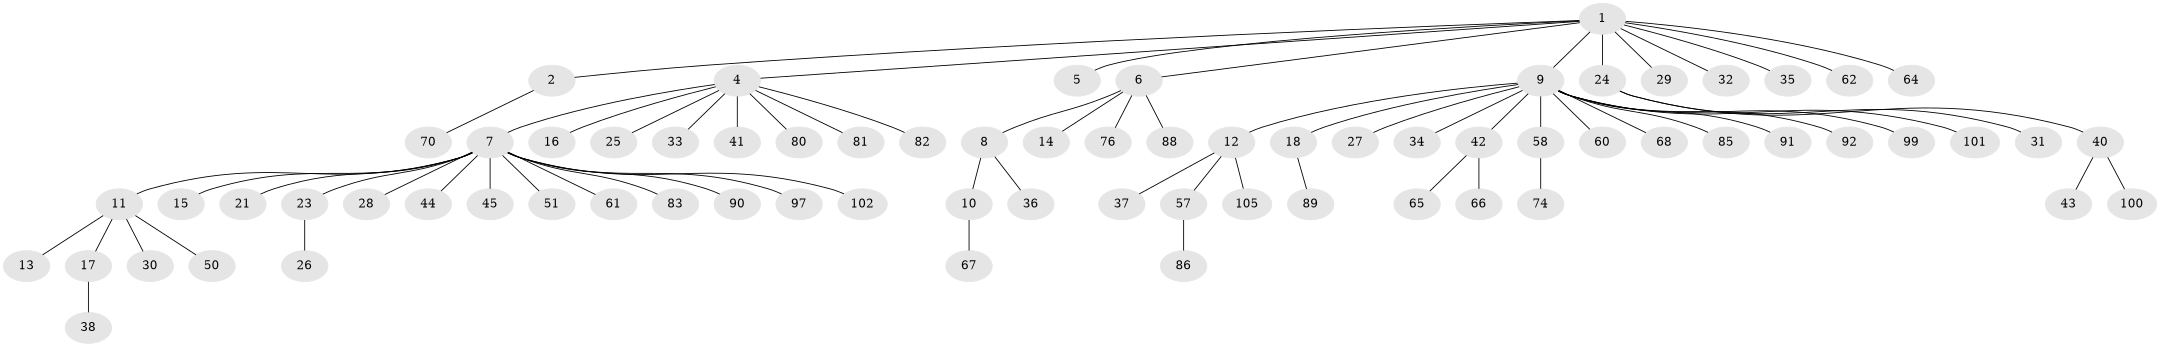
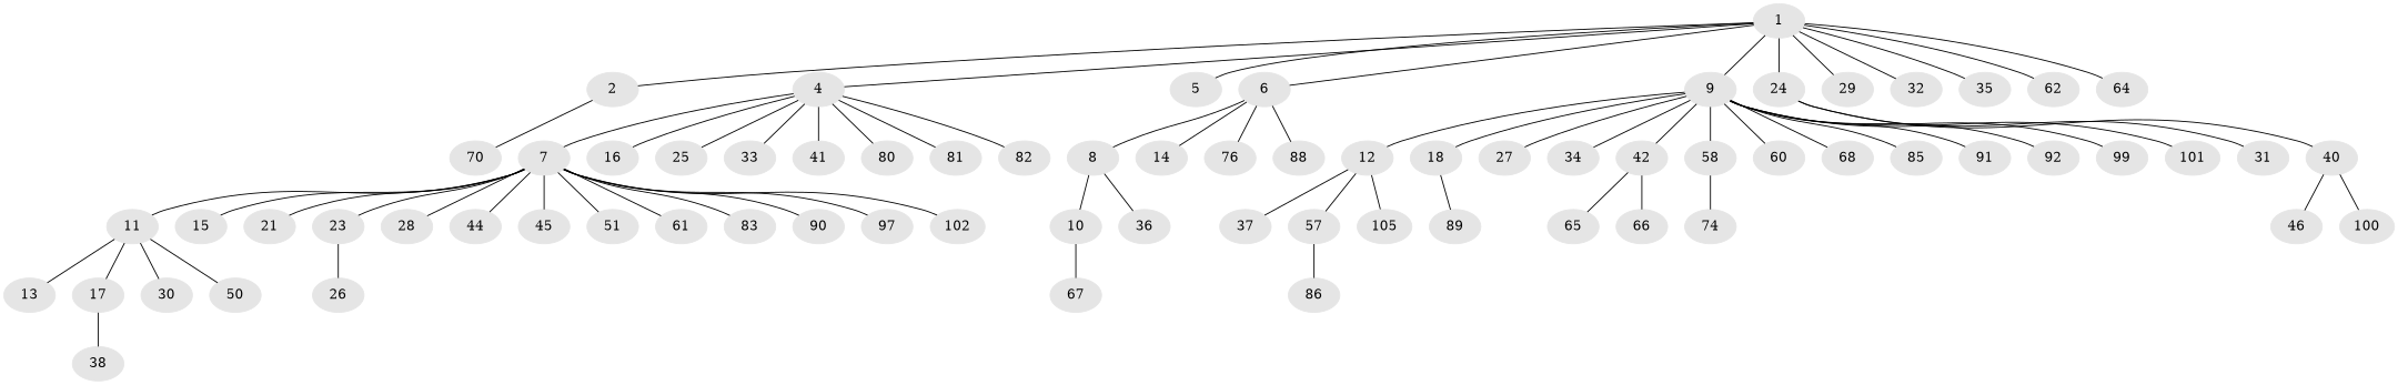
  graph {
    node [color=gray90 style=filled]
    1 [super="+3+20"]
    2
    4 [super="+48"]
    5
    6
    9 [super="+19"]
    24 [super="+39+78+84+71"]
    29
    32
    35
    62
    64
    70
    7
    16
    25 [super="+49+87"]
    33
    41 [super="+93"]
    80
    81
    82
    8
    14 [super="+22"]
    76
    88
    12
    18 [super="+73"]
    27
    34
    42
    58
    60
    68
    85
    91
    92
    99
    101
    31
    40
    11 [super="+46+47+72+95"]
    15
    21
    23 [super="+75+56+69+52"]
    28
    44
    45
    51 [super="+104+94"]
    61
    83
    90
    97
    102
    10
    36
    13
    17
    30
    50
    26
    67 [super="+98"]
    37
    57 [super="+59"]
    105
    89
    65
    66
    74
    38
    86
-   43 [super="+53"]
+   43 [super="+53" label=46]
    100
    1 -- 2
    1 -- 4
    1 -- 5
    1 -- 6
    1 -- 9
    1 -- 24
    1 -- 29
    1 -- 32
    1 -- 35
    1 -- 62
    1 -- 64
    2 -- 70
    4 -- 7
    4 -- 16
    4 -- 25
    4 -- 33
    4 -- 41
    4 -- 80
    4 -- 81
    4 -- 82
    6 -- 8
    6 -- 14
    6 -- 76
    6 -- 88
    9 -- 12
    9 -- 18
    9 -- 27
    9 -- 34
    9 -- 42
    9 -- 58
    9 -- 60
    9 -- 68
    9 -- 85
    9 -- 91
    9 -- 92
    9 -- 99
    9 -- 101
    24 -- 31
    24 -- 40
    7 -- 11
    7 -- 15
    7 -- 21
    7 -- 23
    7 -- 28
    7 -- 44
    7 -- 45
    7 -- 51
    7 -- 61
    7 -- 83
    7 -- 90
    7 -- 97
    7 -- 102
    8 -- 10
    8 -- 36
    12 -- 37
    12 -- 57
    12 -- 105
    18 -- 89
    42 -- 65
    42 -- 66
    58 -- 74
    40 -- 43
    40 -- 100
    11 -- 13
    11 -- 17
    11 -- 30
    11 -- 50
    23 -- 26
    10 -- 67
    17 -- 38
    57 -- 86
  }
